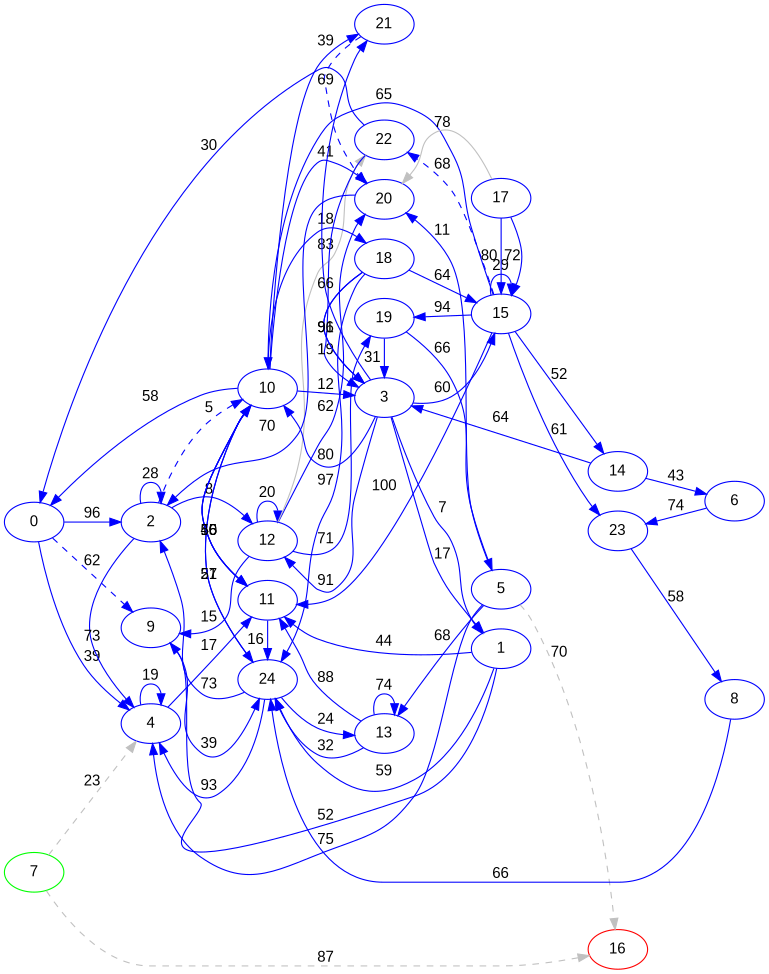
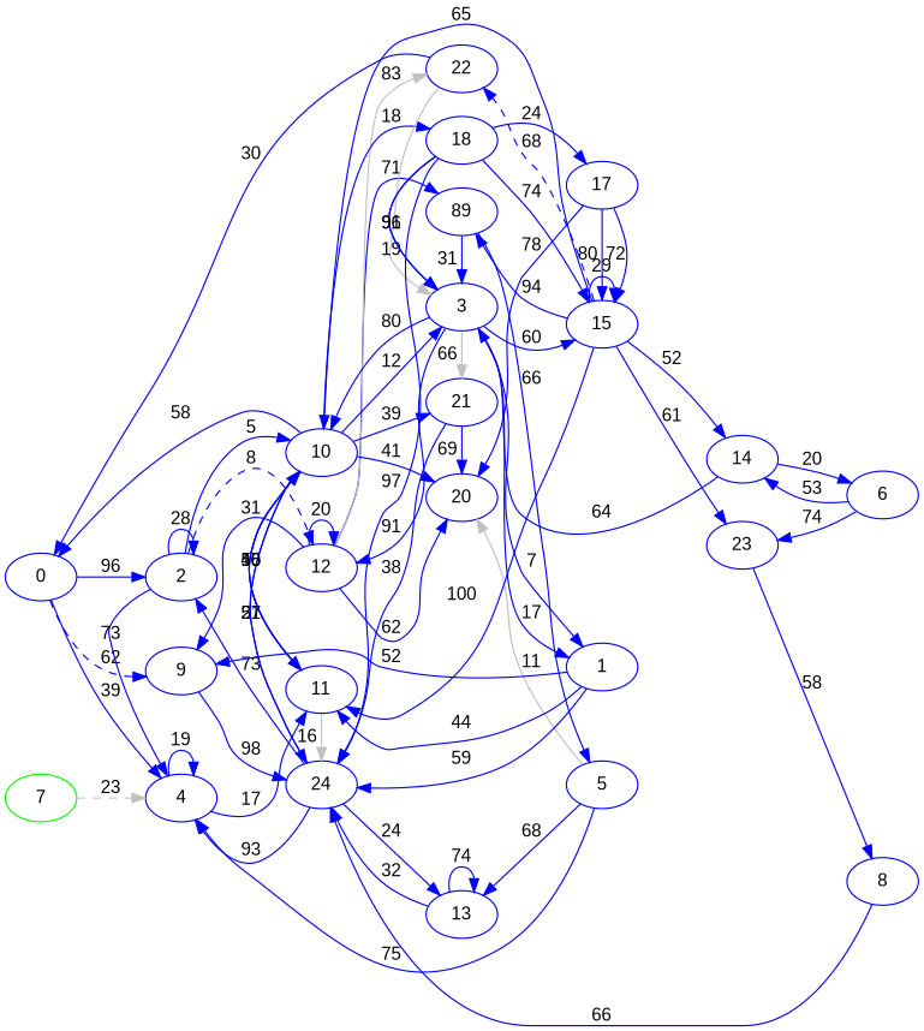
  digraph {
    fontname="Liberation Sans"
    rankdir=LR
    ranksep=equally
    node [color=blue fontname="Liberation Sans"]
    edge [color=blue fontname="Liberation Sans"]
    0
    9
    4
    2
    24
    11
    12
    10
    13
-   19
+   19 [label=89]
    20
    22
    3
    18
    21
    5
    1
    15
    17
-   16 [color=red]
    23
    14
    8
    6
    7 [color=green]
    subgraph sub_1 {
      rank=same
      0
    }
    subgraph sub_2 {
      rank=same
      9
      4
      2
    }
    subgraph sub_3 {
      rank=same
      24
      11
      12
      10
    }
    subgraph sub_4 {
      rank=same
      13
      19
      20
      22
      3
      18
      21
    }
    subgraph sub_5 {
      rank=same
      5
      1
      15
      17
    }
    subgraph sub_6 {
      rank=same
-     16
      23
      14
    }
    subgraph sub_7 {
      rank=same
      8
      6
    }
    subgraph sub_8 {
      rank=same
    }
    subgraph sub_9 {
      rank=same
      7
    }
    subgraph sub_10 {
      rank=same
    }
    0 -> 9 [label=62 style=dashed]
    0 -> 4 [label=39]
    0 -> 2 [label=96]
-   9 -> 24 [label=39]
+   9 -> 24 [label=98]
    4 -> 4 [label=19]
    4 -> 11 [label=17]
    2 -> 4 [label=73]
    2 -> 2 [label=28]
-   2 -> 12 [label=8]
-   2 -> 10 [label=5 style=dashed]
+   2 -> 12 [label=8 style=dashed]
+   2 -> 10 [label=5]
    24 -> 4 [label=93]
    24 -> 2 [label=73]
    24 -> 10 [label=27]
    24 -> 13 [label=24]
-   11 -> 24 [label=16]
+   11 -> 24 [color=grey label=16]
    11 -> 10 [label=15]
-   12 -> 9 [label=15]
+   12 -> 9 [label=31]
    12 -> 12 [label=20]
    12 -> 19 [label=71]
    12 -> 20 [label=62]
    12 -> 22 [color=grey label=83]
    10 -> 0 [label=58]
    10 -> 24 [label=51]
    10 -> 11 [label=40]
    10 -> 11 [label=56]
    10 -> 20 [label=41]
    10 -> 3 [label=12]
    10 -> 18 [label=18]
    10 -> 21 [label=39]
    13 -> 24 [label=32]
-   13 -> 11 [label=88]
    13 -> 13 [label=74]
    19 -> 3 [label=31]
    19 -> 5 [label=66]
-   20 -> 2 [label=70]
    22 -> 0 [label=30]
-   22 -> 3 [label=19]
+   22 -> 3 [color=grey label=19]
    3 -> 12 [label=91]
    3 -> 10 [label=80]
-   3 -> 21 [label=66]
+   3 -> 21 [color=grey label=66]
    3 -> 1 [label=7]
    3 -> 1 [label=17]
    3 -> 15 [label=60]
    18 -> 24 [label=97]
    18 -> 3 [label=91]
    18 -> 3 [label=96]
-   18 -> 15 [label=64]
-   21 -> 20 [label=69 style=dashed]
+   18 -> 15 [label=74]
+   18 -> 17 [label=24]
+   21 -> 24 [label=38]
+   21 -> 20 [label=69]
    5 -> 4 [label=75]
    5 -> 13 [label=68]
-   5 -> 20 [label=11]
-   5 -> 16 [color=grey label=70 style=dashed]
+   5 -> 20 [color=grey label=11]
    1 -> 9 [label=52]
    1 -> 24 [label=59]
    1 -> 11 [label=44]
    15 -> 11 [label=100]
    15 -> 10 [label=65]
    15 -> 19 [label=94]
    15 -> 22 [label=68 style=dashed]
    15 -> 15 [label=29]
    15 -> 23 [label=61]
    15 -> 14 [label=52]
-   17 -> 20 [color=grey label=78]
+   17 -> 20 [label=78]
    17 -> 15 [label=80]
    17 -> 15 [label=72]
    23 -> 8 [label=58]
    14 -> 3 [label=64]
-   14 -> 6 [label=43]
+   14 -> 6 [label=20]
    8 -> 24 [label=66]
    6 -> 23 [label=74]
+   6 -> 14 [label=53]
    7 -> 4 [color=grey label=23 style=dashed]
-   7 -> 16 [color=grey label=87 style=dashed]
  }
